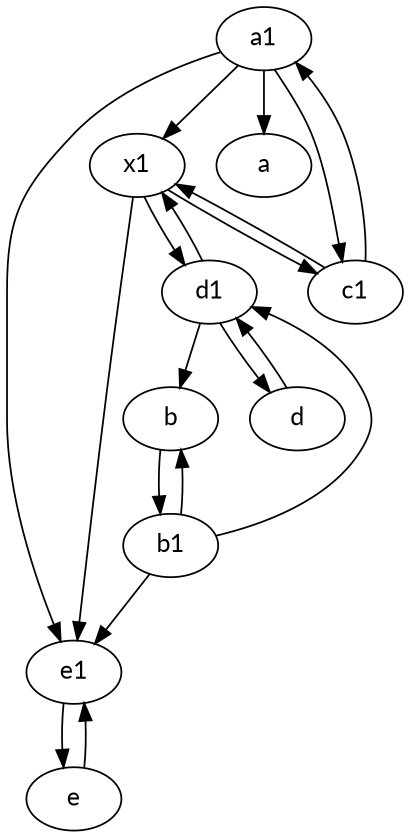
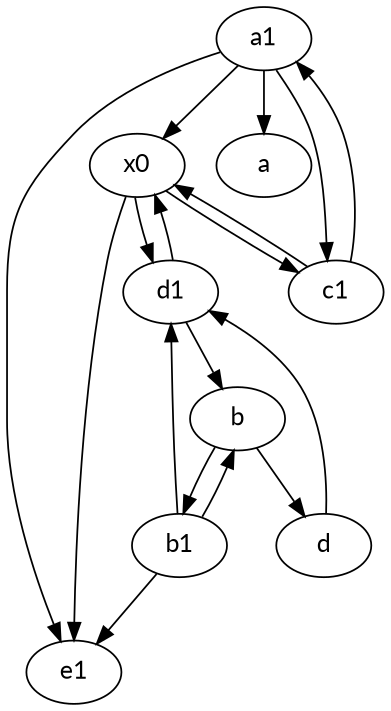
  digraph {
    fontname=Lato
    node [fontname=Lato]
    edge [fontname=Lato]
    a1
    e1
-   x0 [label=x1]
+   x0
    a
    c1
-   e
    d1
    b1
    b
    d
    a1 -> e1
    a1 -> x0
    a1 -> a
    a1 -> c1
-   e1 -> e
    x0 -> e1
    x0 -> c1
    x0 -> d1
    c1 -> a1
    c1 -> x0
-   e -> e1
    d1 -> x0
    d1 -> b
-   d1 -> d
+   b -> d
    b1 -> e1
    b1 -> d1
    b1 -> b
    b -> b1
    d -> d1
  }
